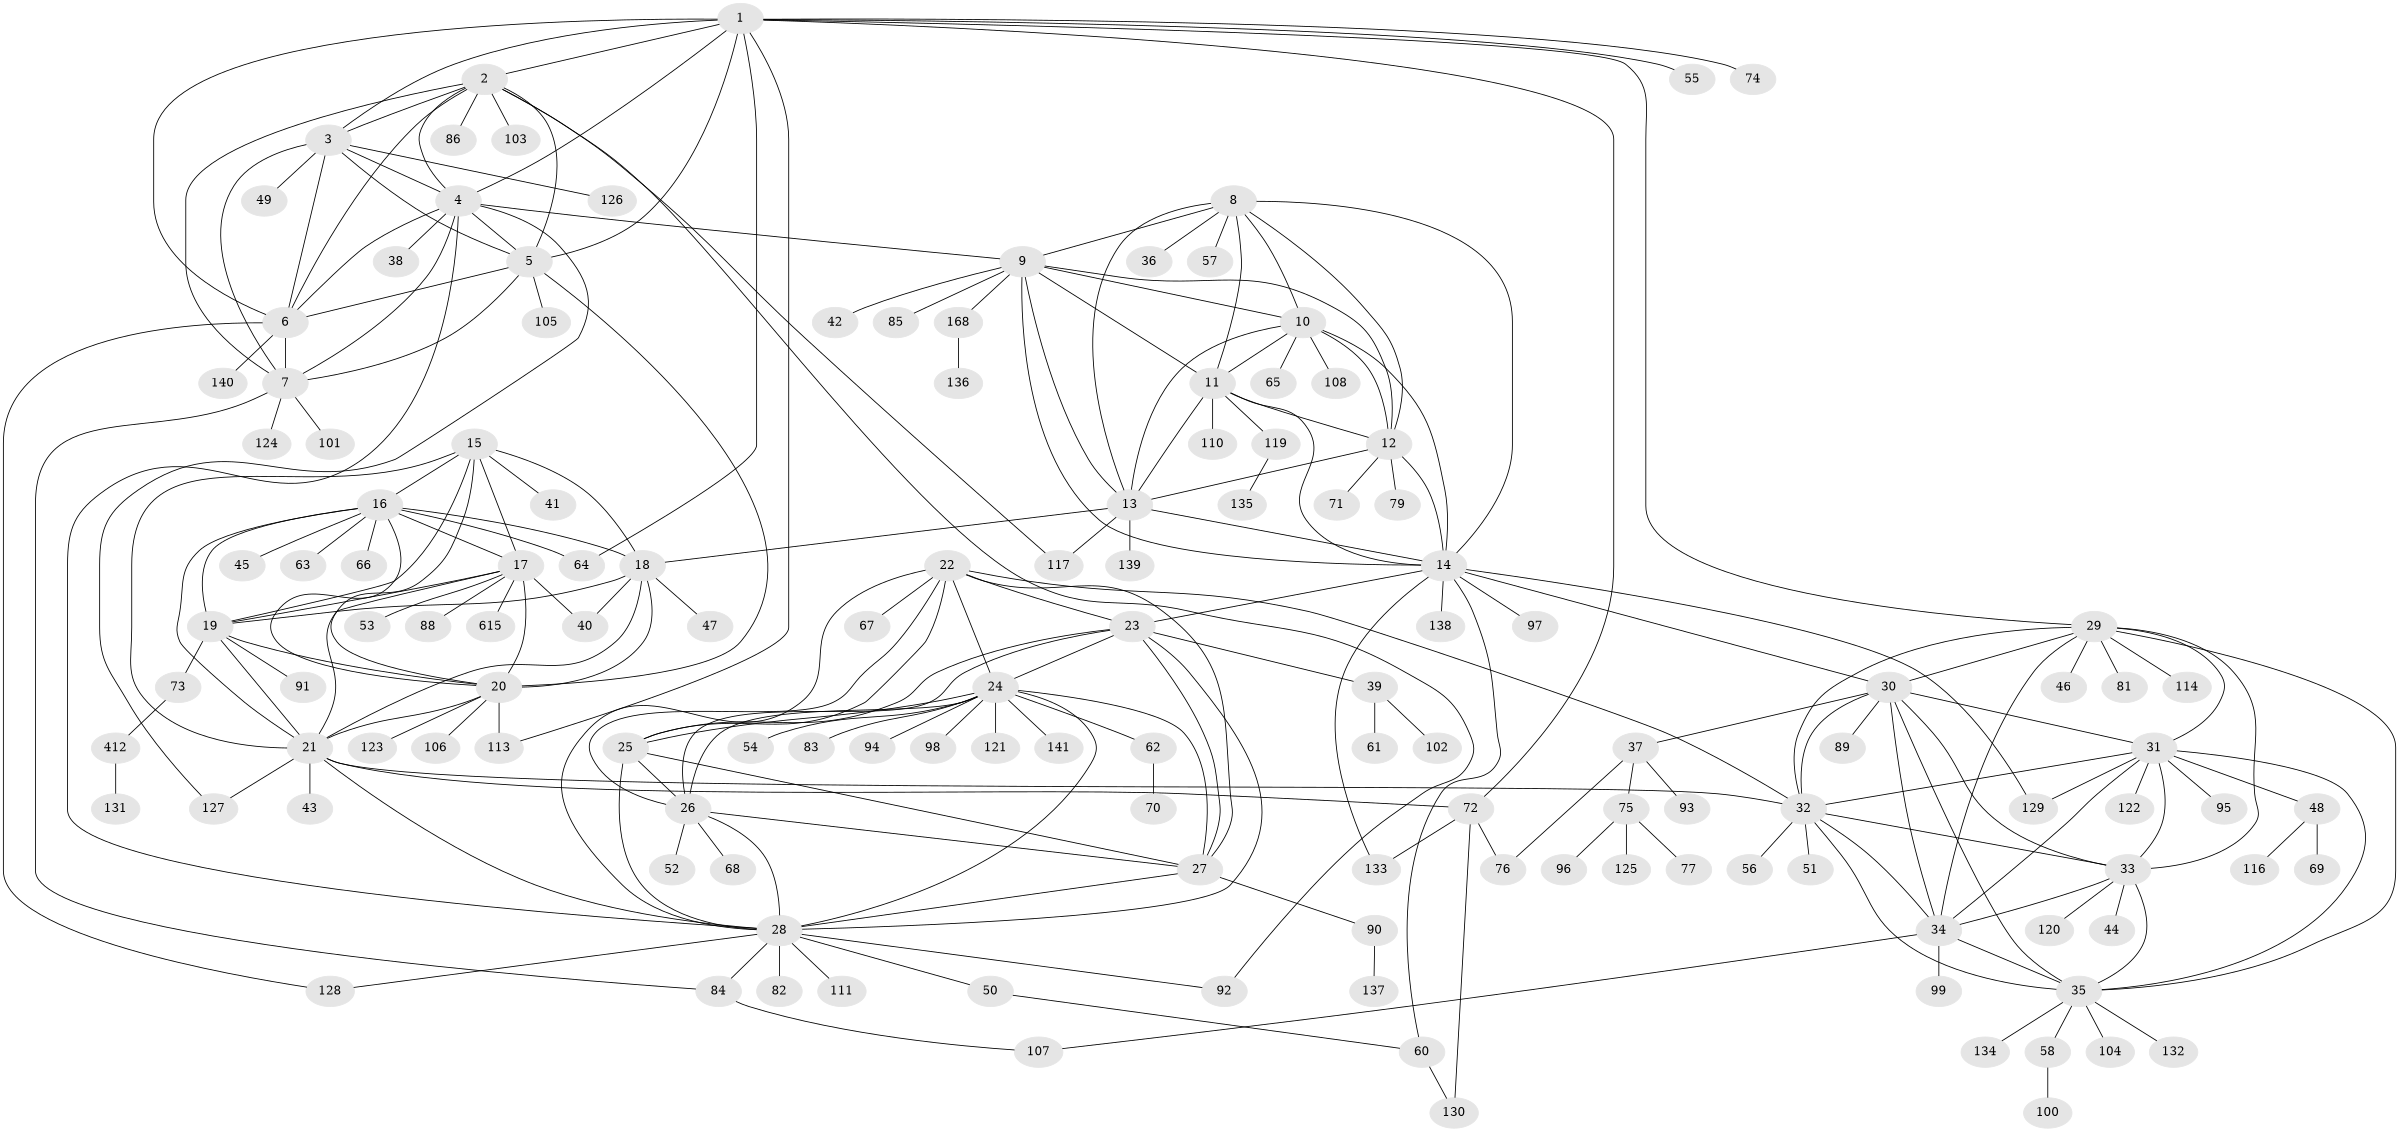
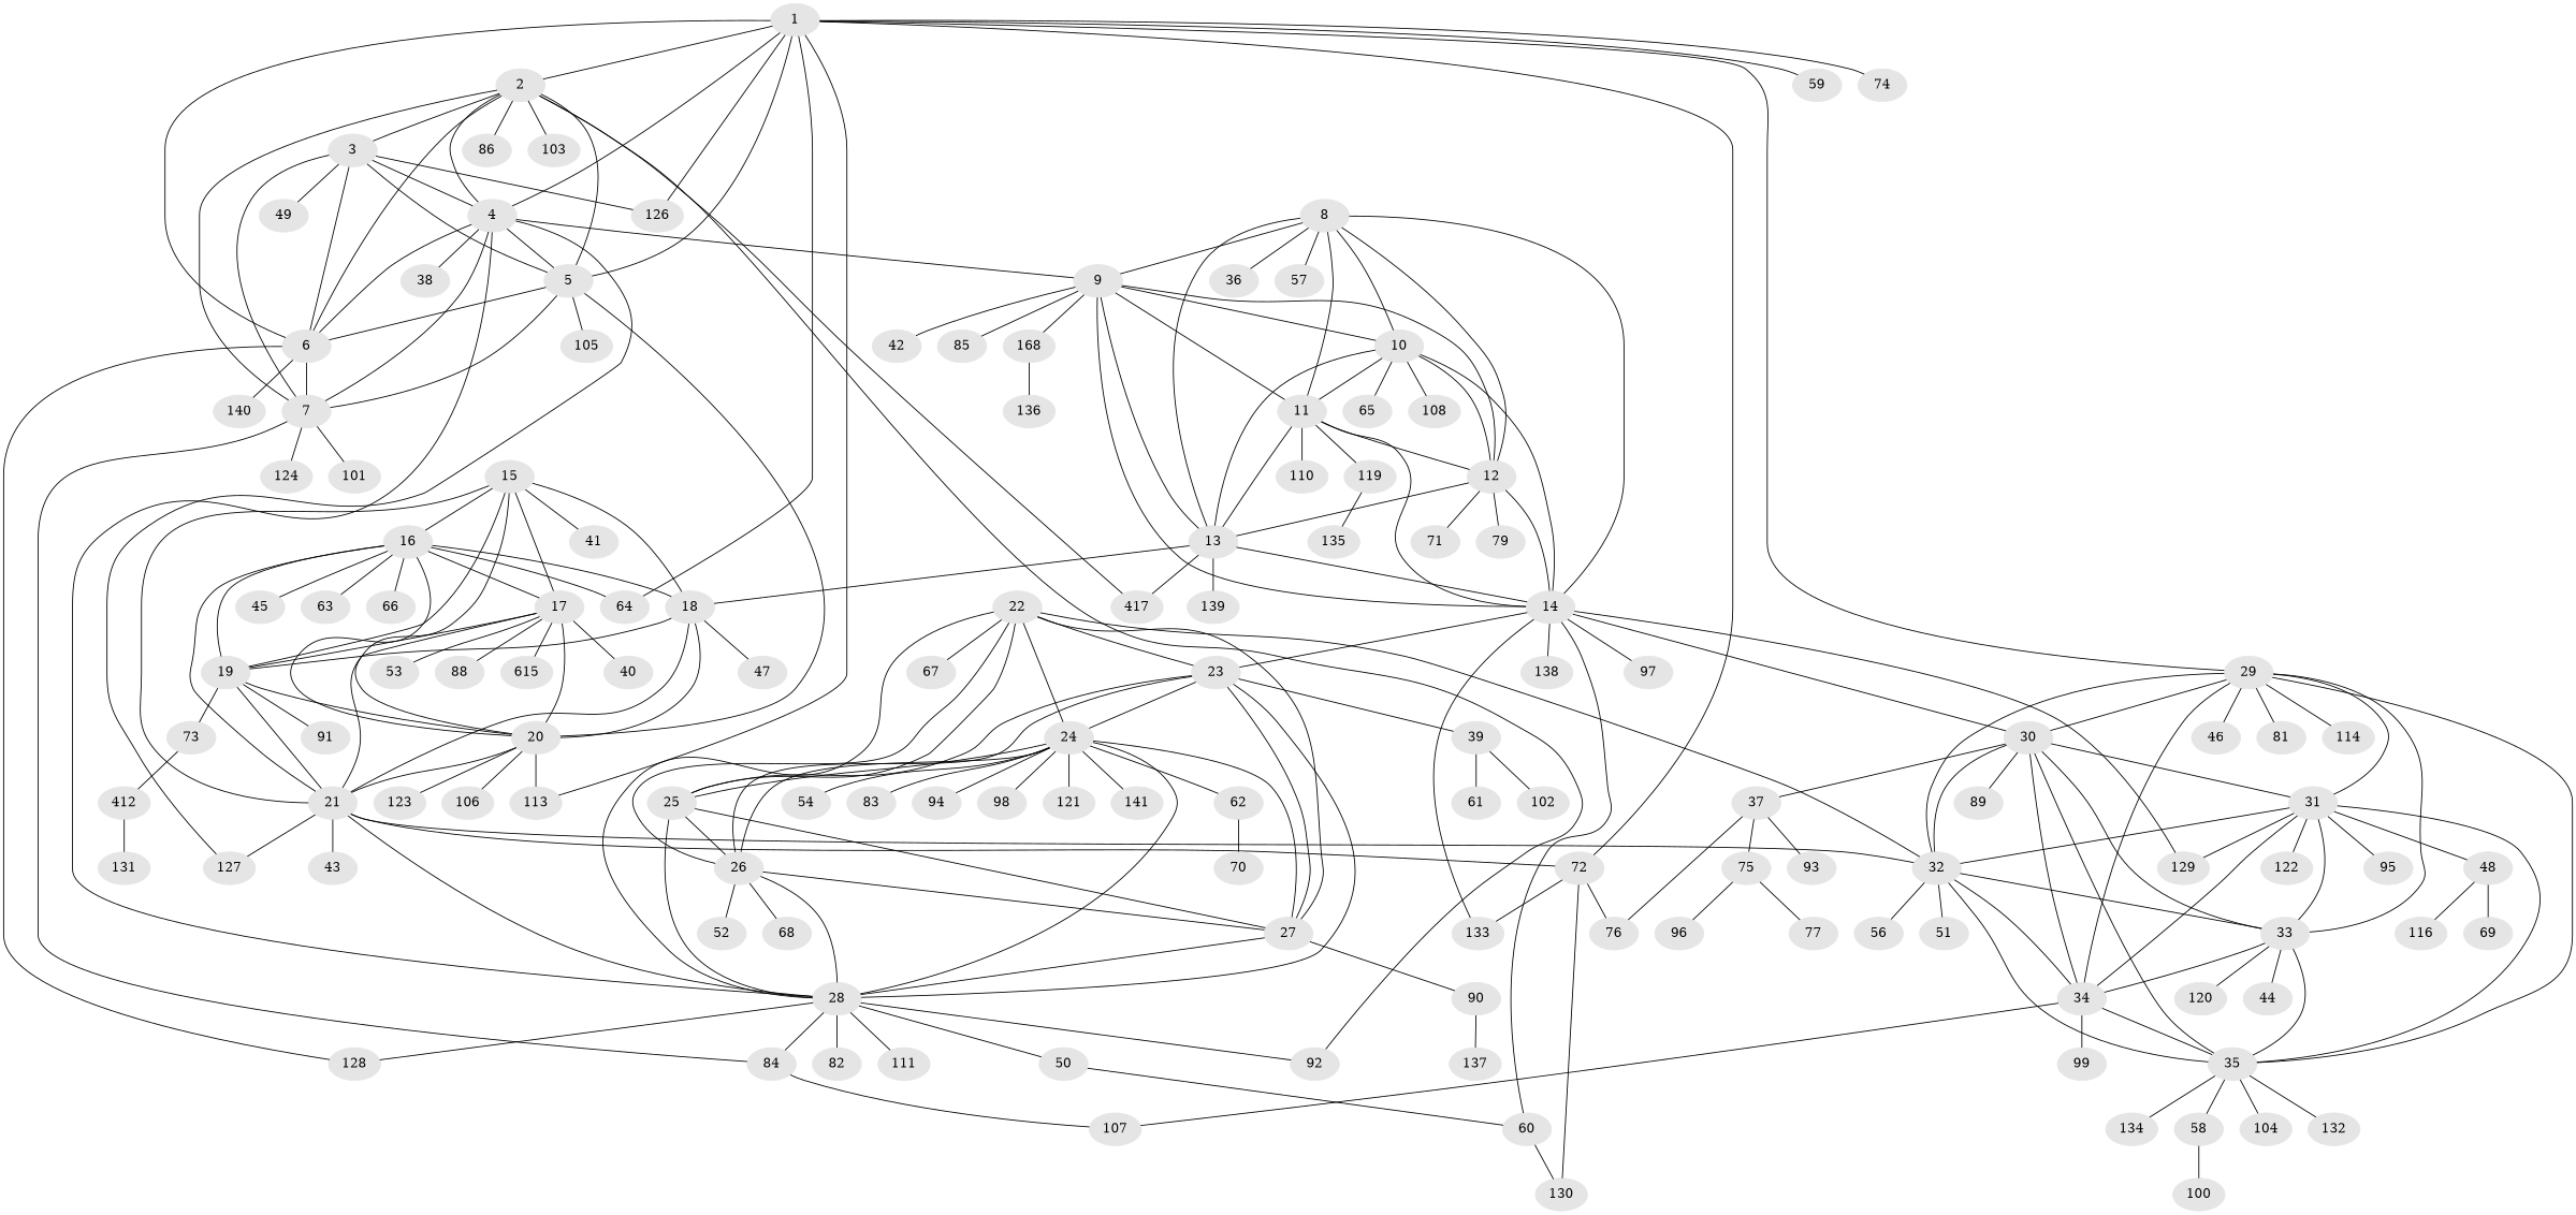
  graph {
    node [color=gray90 style=filled]
    1
    2
    3
    4
    5
    6
    29
-   59 [label=55]
+   59
    64
    72
    74
    113
    7
    86
    92
    103
-   117
+   117 [label=417]
    49
    126
    9
    28
    38
    127
    20
    105
    128
    140
    84
    101
    124
    30
    32
    31
    33
    34
    35
    46
    81
    114
    133
    76
    130
    10
    11
    12
    13
    14
    42
    85
    n50 [label=168]
    50
    82
    111
    21
    106
    123
    107
    8
    36
    57
    65
    108
    110
    119
    71
    79
    18
    139
    23
    60
    97
    129
    138
    136
    135
    19
    40
    47
    24
    25
    26
    27
    39
    37
    89
    15
    16
    17
    41
    45
    63
    66
    53
    88
    n95 [label=615]
    73
    91
    43
    n99 [label=412]
    51
    56
    22
    67
    54
    62
    83
    94
    98
    121
    141
    52
    68
    90
    61
    102
    70
    137
    48
    95
    122
    44
    120
    99
    58
    104
    132
    134
    75
    93
    69
    116
    100
    77
    96
-   125
    131
    1 -- 2
-   1 -- 3
+   1 -- 126
    1 -- 4
    1 -- 5
    1 -- 6
    1 -- 29
    1 -- 59
    1 -- 64
    1 -- 72
    1 -- 74
    1 -- 113
    2 -- 3
    2 -- 4
    2 -- 5
    2 -- 6
    2 -- 7
    2 -- 86
    2 -- 92
    2 -- 103
    2 -- 117
    3 -- 4
    3 -- 5
    3 -- 6
    3 -- 7
    3 -- 49
    3 -- 126
    4 -- 5
    4 -- 6
    4 -- 7
    4 -- 9
    4 -- 28
    4 -- 38
    4 -- 127
    5 -- 6
    5 -- 7
    5 -- 20
    5 -- 105
    6 -- 7
    6 -- 128
    6 -- 140
    29 -- 30
    29 -- 32
    29 -- 31
    29 -- 33
    29 -- 34
    29 -- 35
    29 -- 46
    29 -- 81
    29 -- 114
    72 -- 133
    72 -- 76
    72 -- 130
    7 -- 84
    7 -- 101
    7 -- 124
    9 -- 10
    9 -- 11
    9 -- 12
    9 -- 13
    9 -- 14
    9 -- 42
    9 -- 85
    9 -- n50
    28 -- 92
    28 -- 128
    28 -- 84
    28 -- 50
    28 -- 82
    28 -- 111
    20 -- 113
    20 -- 21
    20 -- 106
    20 -- 123
    84 -- 107
    30 -- 32
    30 -- 31
    30 -- 33
    30 -- 34
    30 -- 35
    30 -- 37
    30 -- 89
    32 -- 33
    32 -- 34
    32 -- 35
    32 -- 51
    32 -- 56
    31 -- 32
    31 -- 33
    31 -- 34
    31 -- 35
    31 -- 129
    31 -- 48
    31 -- 95
    31 -- 122
    33 -- 34
    33 -- 35
    33 -- 44
    33 -- 120
    34 -- 35
    34 -- 107
    34 -- 99
    35 -- 58
    35 -- 104
    35 -- 132
    35 -- 134
    10 -- 11
    10 -- 12
    10 -- 13
    10 -- 14
    10 -- 65
    10 -- 108
    11 -- 12
    11 -- 13
    11 -- 14
    11 -- 110
    11 -- 119
    12 -- 13
    12 -- 14
    12 -- 71
    12 -- 79
    13 -- 117
    13 -- 14
    13 -- 18
    13 -- 139
    14 -- 30
    14 -- 133
    14 -- 23
    14 -- 60
    14 -- 97
    14 -- 129
    14 -- 138
    n50 -- 136
    50 -- 60
    21 -- 72
    21 -- 28
    21 -- 127
    21 -- 32
    21 -- 43
    8 -- 9
    8 -- 10
    8 -- 11
    8 -- 12
    8 -- 13
    8 -- 14
    8 -- 36
    8 -- 57
    119 -- 135
    18 -- 20
    18 -- 21
    18 -- 19
-   18 -- 40
    18 -- 47
    23 -- 28
    23 -- 24
    23 -- 25
    23 -- 26
    23 -- 27
    23 -- 39
    60 -- 130
    19 -- 20
    19 -- 21
    19 -- 73
    19 -- 91
    24 -- 28
    24 -- 25
    24 -- 26
    24 -- 27
    24 -- 54
    24 -- 62
    24 -- 83
    24 -- 94
    24 -- 98
    24 -- 121
    24 -- 141
    25 -- 28
    25 -- 26
    25 -- 27
    26 -- 28
    26 -- 27
    26 -- 52
    26 -- 68
    27 -- 28
    27 -- 90
    39 -- 61
    39 -- 102
    37 -- 76
    37 -- 75
    37 -- 93
    15 -- 20
    15 -- 21
    15 -- 18
    15 -- 19
    15 -- 16
    15 -- 17
    15 -- 41
    16 -- 64
    16 -- 20
    16 -- 21
    16 -- 18
    16 -- 19
    16 -- 17
    16 -- 45
    16 -- 63
    16 -- 66
    17 -- 20
    17 -- 21
    17 -- 19
    17 -- 40
    17 -- 53
    17 -- 88
    17 -- n95
    73 -- n99
    n99 -- 131
    22 -- 28
    22 -- 32
    22 -- 23
    22 -- 24
    22 -- 25
    22 -- 26
    22 -- 27
    22 -- 67
    62 -- 70
    90 -- 137
    48 -- 69
    48 -- 116
    58 -- 100
    75 -- 77
    75 -- 96
-   75 -- 125
  }
